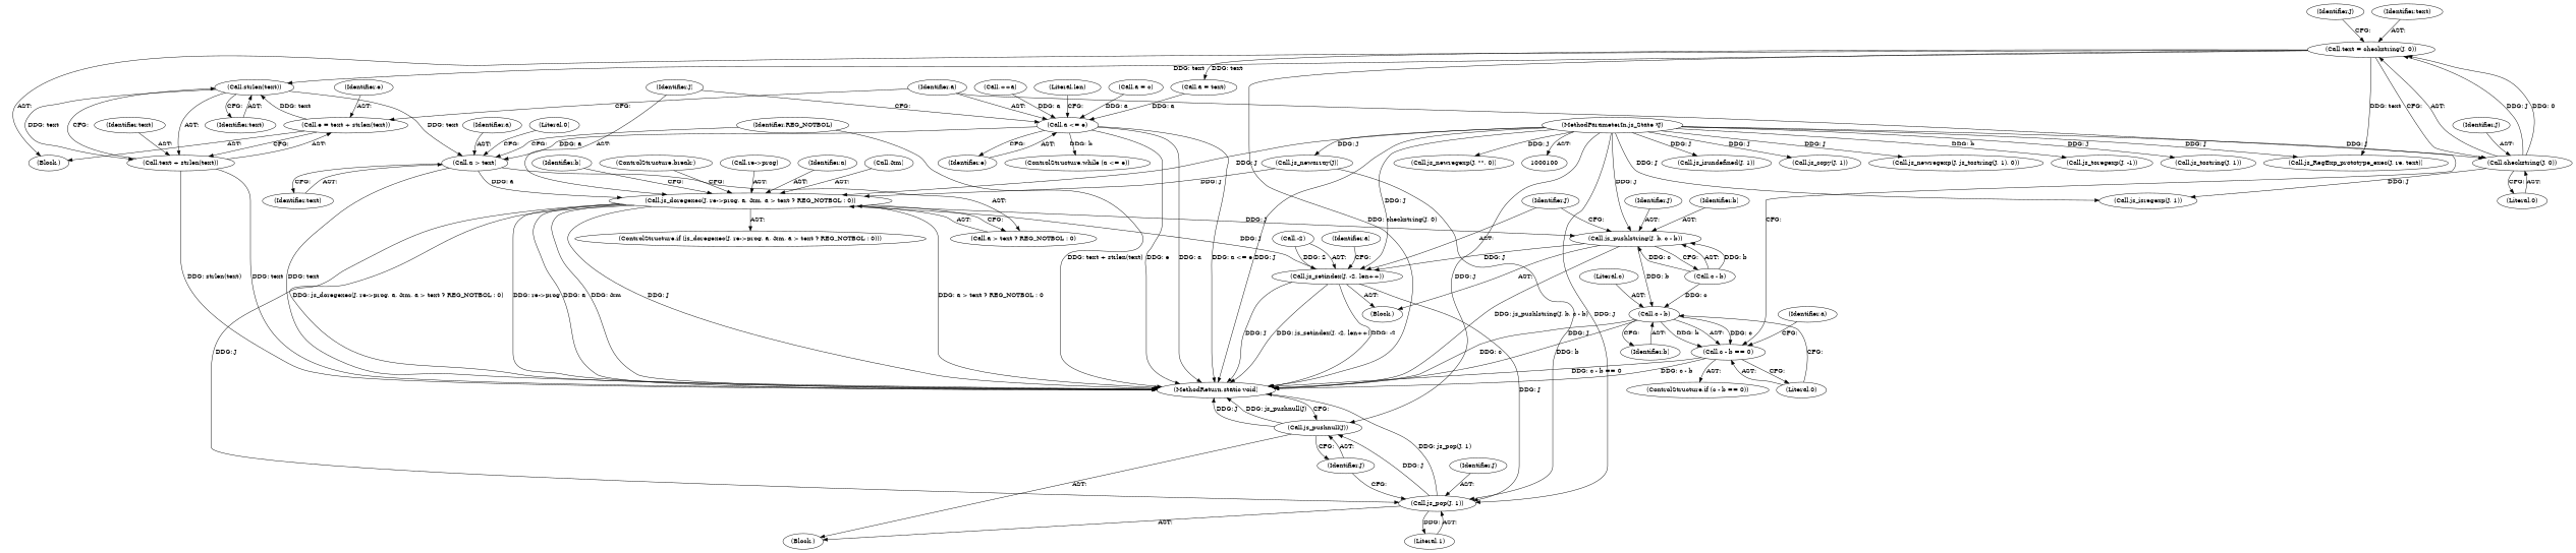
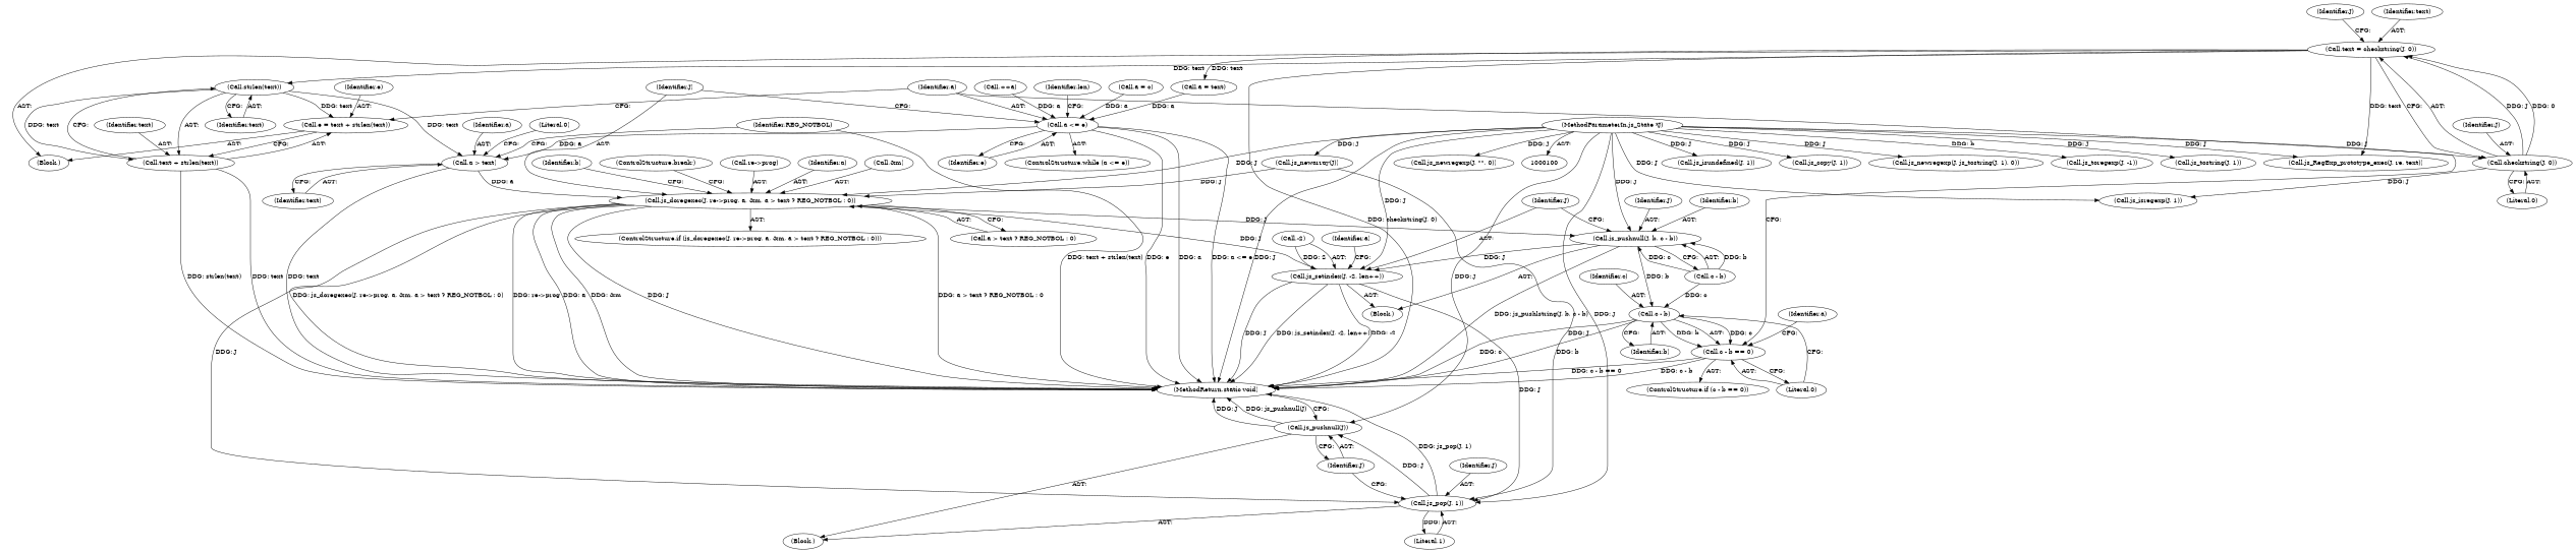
  digraph {
    fontname="DejaVu Serif"
    node [fontname="DejaVu Serif"]
    edge [fontname="DejaVu Serif"]
    n1 [label="(Call,strlen(text))"]
    n2 [label="(Call,e = text + strlen(text))"]
    n3 [label="(Call,a > text)"]
    n4 [label="(Call,text + strlen(text))"]
    n5 [label="(Identifier,text)"]
    n6 [label="(Block,)"]
    n7 [label="(MethodReturn,static void)"]
    n8 [label="(Call,js_doregexec(J, re->prog, a, &m, a > text ? REG_NOTBOL : 0))"]
    n9 [label="(Identifier,text)"]
    n10 [label="(Call,a > text ? REG_NOTBOL : 0)"]
    n11 [label="(Call,text = checkstring(J, 0))"]
    n12 [label="(Call,checkstring(J, 0))"]
    n13 [label="(Call,a = text)"]
    n14 [label="(Call,js_RegExp_prototype_exec(J, re, text))"]
    n15 [label="(Call,js_isregexp(J, 1))"]
    n16 [label="(Literal,0)"]
    n17 [label="(Call,js_pushnull(J))"]
    n18 [label="(Call,a <= e)"]
    n19 [label="(MethodParameterIn,js_State *J)"]
-   n20 [label="(Call,js_pushlstring(J, b, c - b))"]
+   n20 [label="(Call,js_pushnull(J, b, c - b))"]
    n21 [label="(Call,js_setindex(J, -2, len++))"]
    n22 [label="(Call,js_pop(J, 1))"]
    n23 [label="(Call,js_isundefined(J, 1))"]
    n24 [label="(Call,js_newarray(J))"]
    n25 [label="(Call,js_copy(J, 1))"]
    n26 [label="(Call,js_newregexp(J, js_tostring(J, 1), 0))"]
    n27 [label="(Call,js_toregexp(J, -1))"]
    n28 [label="(Call,js_tostring(J, 1))"]
    n29 [label="(Call,js_newregexp(J, \"\", 0))"]
    1000100
    n31 [label="(ControlStructure,if (js_doregexec(J, re->prog, a, &m, a > text ? REG_NOTBOL : 0)))"]
    n32 [label="(Call,c - b)"]
    n33 [label="(Call,c - b)"]
    n34 [label="(Block,)"]
    n35 [label="(Block,)"]
    n36 [label="(Literal,1)"]
    n37 [label="(Identifier,J)"]
    n38 [label="(Identifier,e)"]
    n39 [label="(ControlStructure,while (a <= e))"]
    n40 [label="(Call,c - b == 0)"]
    n41 [label="(Identifier,b)"]
    n42 [label="(Literal,0)"]
    n43 [label="(ControlStructure,if (c - b == 0))"]
    n44 [label="(Call,&m)"]
    n45 [label="(Identifier,J)"]
    n46 [label="(Identifier,a)"]
    n47 [label="(Identifier,b)"]
    n48 [label="(Identifier,J)"]
    n49 [label="(Identifier,J)"]
    n50 [label="(Call,++a)"]
    n51 [label="(ControlStructure,break;)"]
    n52 [label="(Literal,0)"]
    n53 [label="(Identifier,text)"]
    n54 [label="(Identifier,J)"]
    n55 [label="(Identifier,a)"]
    n56 [label="(Identifier,text)"]
-   n57 [label="(Literal,len)"]
+   n57 [label="(Identifier,len)"]
    n58 [label="(Identifier,a)"]
    n59 [label="(Identifier,e)"]
    n60 [label="(Identifier,REG_NOTBOL)"]
    n61 [label="(Identifier,J)"]
    n62 [label="(Call,-2)"]
    n63 [label="(Call,a = c)"]
    n64 [label="(Identifier,b)"]
    n65 [label="(Call,re->prog)"]
    n66 [label="(Identifier,J)"]
-   n67 [label="(Literal,c)"]
+   n67 [label="(Identifier,c)"]
    n68 [label="(Identifier,a)"]
    n69 [label="(Identifier,a)"]
-   n2 -> n1 [label="DDG: text"]
+   n1 -> n2 [label="DDG: text"]
    n1 -> n3 [label="DDG: text"]
    n1 -> n4 [label="AST: "]
    n1 -> n4 [label="DDG: text"]
    n1 -> n5 [label="CFG: "]
    n2 -> n4 [label="CFG: "]
    n2 -> n6 [label="AST: "]
    n3 -> n7 [label="DDG: text"]
    n3 -> n8 [label="DDG: a"]
    n3 -> n9 [label="CFG: "]
-   n3 -> n10 [label="AST: "]
    n4 -> n1 [label="CFG: "]
    n4 -> n2 [label="AST: "]
    n4 -> n7 [label="DDG: text"]
    n4 -> n7 [label="DDG: strlen(text)"]
    n5 -> n1 [label="AST: "]
    n7 -> n17 [label="CFG: "]
    n8 -> n7 [label="DDG: re->prog"]
    n8 -> n7 [label="DDG: a"]
    n8 -> n7 [label="DDG: &m"]
    n8 -> n7 [label="DDG: J"]
    n8 -> n7 [label="DDG: a > text ? REG_NOTBOL : 0"]
    n8 -> n7 [label="DDG: js_doregexec(J, re->prog, a, &m, a > text ? REG_NOTBOL : 0)"]
    n8 -> n10 [label="CFG: "]
    n8 -> n20 [label="DDG: J"]
    n8 -> n22 [label="DDG: J"]
    n8 -> n31 [label="AST: "]
    n9 -> n3 [label="AST: "]
    n10 -> n8 [label="AST: "]
    n11 -> n1 [label="DDG: text"]
    n11 -> n6 [label="AST: "]
    n11 -> n7 [label="DDG: checkstring(J, 0)"]
    n11 -> n12 [label="CFG: "]
    n11 -> n13 [label="DDG: text"]
    n11 -> n14 [label="DDG: text"]
    n12 -> n11 [label="AST: "]
    n12 -> n11 [label="DDG: J"]
    n12 -> n11 [label="DDG: 0"]
    n12 -> n15 [label="DDG: J"]
    n12 -> n16 [label="CFG: "]
    n13 -> n18 [label="DDG: a"]
    n16 -> n12 [label="AST: "]
    n17 -> n7 [label="DDG: J"]
    n17 -> n7 [label="DDG: js_pushnull(J)"]
    n17 -> n35 [label="AST: "]
    n17 -> n37 [label="CFG: "]
    n18 -> n3 [label="DDG: a"]
    n18 -> n7 [label="DDG: a"]
    n18 -> n7 [label="DDG: a <= e"]
    n18 -> n7 [label="DDG: e"]
    n18 -> n38 [label="CFG: "]
-   n18 -> n39 [label="DDG: b"]
+   n18 -> n39 [label="AST: "]
    n19 -> n7 [label="DDG: J"]
    n19 -> n8 [label="DDG: J"]
    n19 -> n12 [label="DDG: J"]
    n19 -> n14 [label="DDG: J"]
    n19 -> n15 [label="DDG: J"]
    n19 -> n17 [label="DDG: J"]
    n19 -> n20 [label="DDG: J"]
    n19 -> n21 [label="DDG: J"]
    n19 -> n22 [label="DDG: J"]
    n19 -> n23 [label="DDG: J"]
    n19 -> n24 [label="DDG: J"]
    n19 -> n25 [label="DDG: J"]
    n19 -> n26 [label="DDG: J"]
    n19 -> n27 [label="DDG: b"]
    n19 -> n28 [label="DDG: J"]
    n19 -> n29 [label="DDG: J"]
    n19 -> 1000100 [label="AST: "]
    n20 -> n7 [label="DDG: js_pushlstring(J, b, c - b)"]
    n20 -> n21 [label="DDG: J"]
    n20 -> n32 [label="DDG: b"]
    n20 -> n33 [label="CFG: "]
    n20 -> n34 [label="AST: "]
    n21 -> n7 [label="DDG: J"]
    n21 -> n7 [label="DDG: js_setindex(J, -2, len++)"]
    n21 -> n7 [label="DDG: -2"]
    n21 -> n8 [label="DDG: J"]
    n21 -> n22 [label="DDG: J"]
    n21 -> n34 [label="AST: "]
    n22 -> n7 [label="DDG: js_pop(J, 1)"]
    n22 -> n17 [label="DDG: J"]
    n22 -> n35 [label="AST: "]
    n22 -> n36 [label="DDG: "]
    n24 -> n8 [label="DDG: J"]
    n24 -> n22 [label="DDG: J"]
    n32 -> n7 [label="DDG: b"]
    n32 -> n7 [label="DDG: c"]
    n32 -> n40 [label="AST: "]
    n32 -> n40 [label="DDG: c"]
    n32 -> n40 [label="DDG: b"]
    n32 -> n41 [label="CFG: "]
    n33 -> n20 [label="AST: "]
    n33 -> n20 [label="DDG: b"]
    n33 -> n20 [label="DDG: c"]
    n33 -> n32 [label="DDG: c"]
    n36 -> n22 [label="AST: "]
    n37 -> n17 [label="AST: "]
    n37 -> n22 [label="CFG: "]
    n38 -> n18 [label="AST: "]
    n40 -> n7 [label="DDG: c - b == 0"]
    n40 -> n7 [label="DDG: c - b"]
    n40 -> n42 [label="CFG: "]
    n40 -> n43 [label="AST: "]
    n41 -> n32 [label="AST: "]
    n42 -> n32 [label="CFG: "]
    n42 -> n40 [label="AST: "]
    n44 -> n8 [label="AST: "]
    n45 -> n8 [label="AST: "]
    n45 -> n18 [label="CFG: "]
    n46 -> n2 [label="CFG: "]
    n46 -> n18 [label="AST: "]
    n46 -> n40 [label="CFG: "]
    n47 -> n8 [label="CFG: "]
    n48 -> n20 [label="CFG: "]
    n48 -> n21 [label="AST: "]
    n49 -> n12 [label="AST: "]
    n50 -> n18 [label="DDG: a"]
    n51 -> n8 [label="CFG: "]
    n52 -> n3 [label="CFG: "]
    n53 -> n4 [label="AST: "]
    n54 -> n11 [label="CFG: "]
    n55 -> n3 [label="AST: "]
    n56 -> n11 [label="AST: "]
    n57 -> n18 [label="CFG: "]
    n58 -> n40 [label="CFG: "]
    n59 -> n2 [label="AST: "]
    n60 -> n3 [label="CFG: "]
    n60 -> n7 [label="DDG: text + strlen(text)"]
    n61 -> n20 [label="AST: "]
    n62 -> n21 [label="AST: "]
    n62 -> n21 [label="DDG: 2"]
    n63 -> n18 [label="DDG: a"]
    n64 -> n20 [label="AST: "]
    n65 -> n8 [label="AST: "]
    n66 -> n22 [label="AST: "]
    n67 -> n32 [label="AST: "]
    n68 -> n21 [label="CFG: "]
    n69 -> n8 [label="AST: "]
  }
